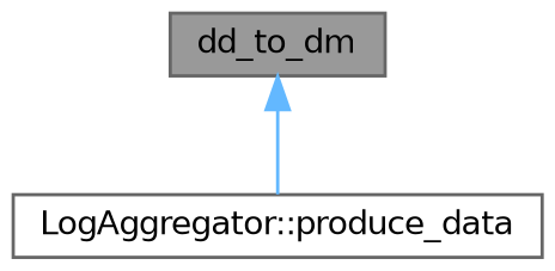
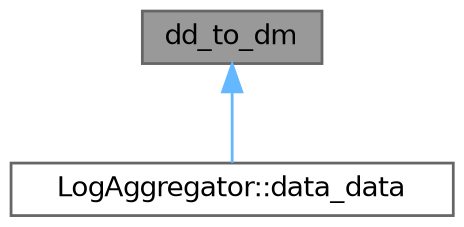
  digraph {
    rankdir=TB
    node [fontname=Helvetica fontsize=10 shape=box style=filled]
    n1 [color=gray40 fillcolor=grey60 fontcolor=black height=0.2 label=dd_to_dm width=0.4]
-   n2 [color=grey40 fillcolor=white height=0.2 label="LogAggregator::produce_data" width=0.4]
+   n2 [color=grey40 fillcolor=white height=0.2 label="LogAggregator::data_data" width=0.4]
    n1 -> n2 [color=steelblue1 dir=back fontname=Helvetica fontsize=10 labelfontname=Helvetica labelfontsize=10 style=solid]
  }
